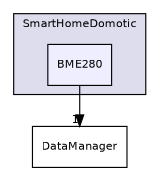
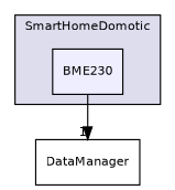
  digraph {
    compound=true
    node [fontname=Helvetica fontsize=10 shape=box]
-   n1 [fillcolor="#eeeeff" label=BME280 pencolor=black style=filled]
+   n1 [fillcolor="#eeeeff" label=BME230 pencolor=black style=filled]
    n2 [label=DataManager]
    subgraph cluster_1 {
      bgcolor="#ddddee"
      fontname=Helvetica
      fontsize=10
      label=SmartHomeDomotic
      pencolor=black
      n1
    }
    n1 -> n2 [headlabel=1 labeldistance=1.5 labelfontname=Helvetica labelfontsize=10]
  }
